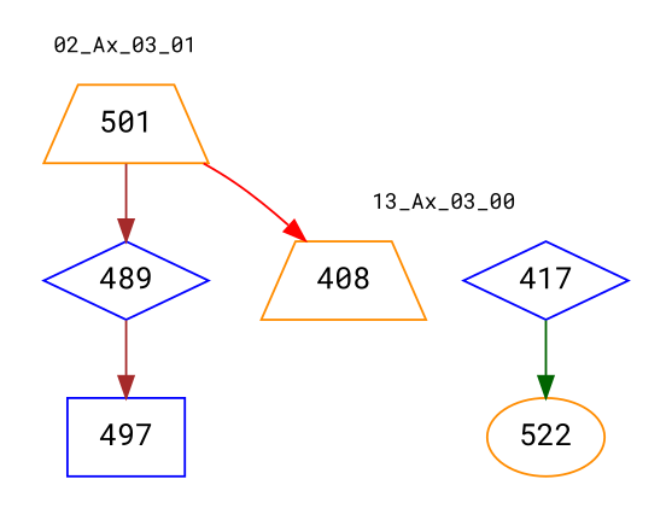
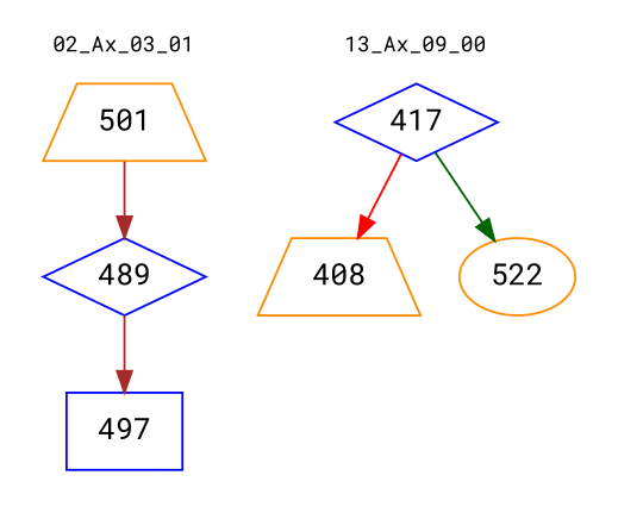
  digraph {
    fontname="Roboto Mono"
    node [color=darkorange fontname="Roboto Mono" shape=trapezium]
    edge [color=brown fontname="Roboto Mono"]
    n1 [label=501]
    n2 [color=blue label=489 shape=diamond]
    n3 [color=blue label=497 shape=box]
    n4 [color=blue label=417 shape=diamond]
    n5 [label=408]
    n6 [label=522 shape=ellipse]
    subgraph cluster_1 {
      color=white
      fontsize=10
      label="02_Ax_03_01"
      n1
      n2
      n3
    }
    subgraph cluster_2 {
      color=white
      fontsize=10
-     label="13_Ax_03_00"
+     label="13_Ax_09_00"
      n4
      n5
      n6
    }
    n1 -> n2
    n2 -> n3
-   n1 -> n5 [color=red]
+   n4 -> n5 [color=red]
    n4 -> n6 [color=darkgreen]
  }
